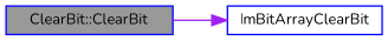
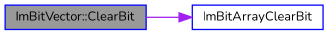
  digraph {
    rankdir=LR
    fontname=Nunito
    node [color=blue fontname=Nunito fontsize=10 shape=box style=filled]
-   n1 [fillcolor=grey60 fontcolor=black height=0.2 label="ClearBit::ClearBit" width=0.4]
+   n1 [fillcolor=grey60 fontcolor=black height=0.2 label="ImBitVector::ClearBit" width=0.4]
    n2 [fillcolor=white height=0.2 label=ImBitArrayClearBit width=0.4]
    n1 -> n2 [color=purple fontname=Nunito fontsize=10 labelfontname=Helvetica labelfontsize=10 style=solid]
  }
